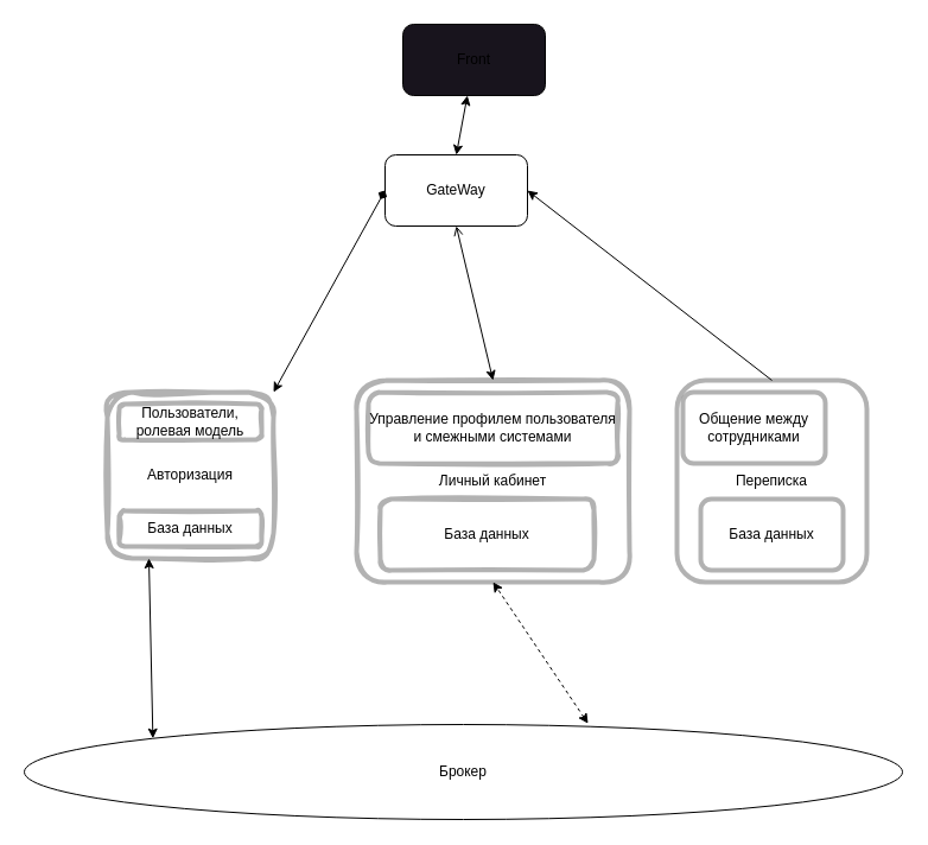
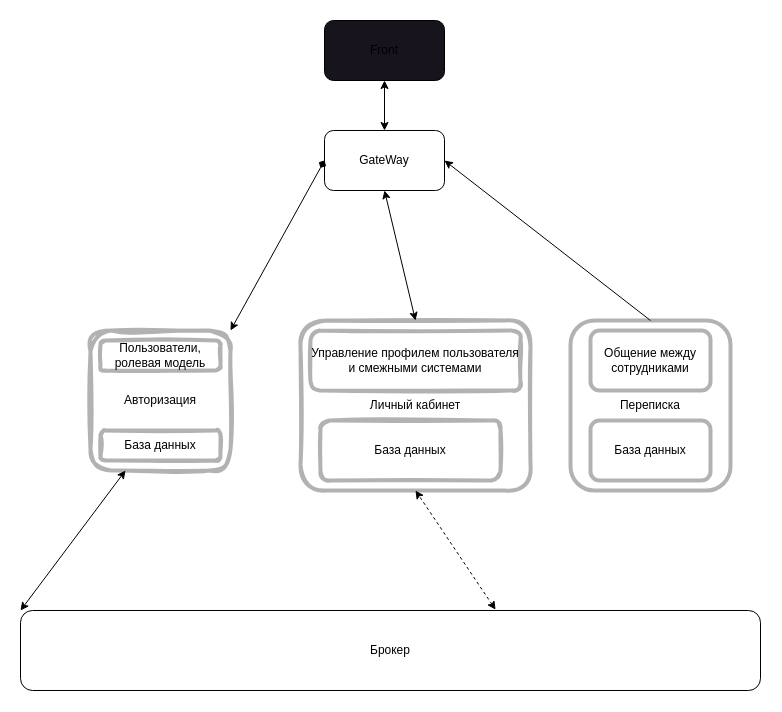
  <mxCell id="0" />
  <mxCell id="1" parent="0" />
  <mxCell id="2" value="GateWay" style="rounded=1;whiteSpace=wrap;html=1;" parent="1" vertex="1"><mxGeometry x="324" y="130" width="120" height="60" as="geometry" /></mxCell>
- <mxCell id="3" value="Front" style="rounded=1;whiteSpace=wrap;html=1;fillColor=#18141D;" parent="1" vertex="1"><mxGeometry x="339" y="20" width="120" height="60" as="geometry" /></mxCell>
+ <mxCell id="3" value="Front" style="rounded=1;whiteSpace=wrap;html=1;fillColor=#18141D;" parent="1" vertex="1"><mxGeometry x="324" y="20" width="120" height="60" as="geometry" /></mxCell>
  <mxCell id="4" value="" style="endArrow=classic;startArrow=classic;html=1;exitX=0.5;exitY=0;exitDx=0;exitDy=0;" parent="1" source="2" target="3" edge="1"><mxGeometry width="50" height="50" relative="1" as="geometry"><mxPoint x="460" y="200" as="sourcePoint" /><mxPoint x="510" y="150" as="targetPoint" /></mxGeometry></mxCell>
- <mxCell id="5" value="Брокер" style="ellipse;whiteSpace=wrap;html=1;fillColor=none;" parent="1" vertex="1"><mxGeometry x="20" y="610" width="740" height="80" as="geometry" /></mxCell>
+ <mxCell id="5" value="Брокер" style="whiteSpace=wrap;html=1;fillColor=none;rounded=1;" parent="1" vertex="1"><mxGeometry x="20" y="610" width="740" height="80" as="geometry" /></mxCell>
  <mxCell id="6" value="Авторизация" style="rounded=1;whiteSpace=wrap;html=1;fillColor=none;sketch=1;curveFitting=1;jiggle=2;opacity=30;strokeWidth=4;strokeColor=#000000;" parent="1" vertex="1"><mxGeometry x="90" y="330" width="140" height="140" as="geometry" /></mxCell>
  <mxCell id="7" value="Пользователи, ролевая модель" style="rounded=1;whiteSpace=wrap;html=1;sketch=1;strokeColor=#000000;strokeWidth=4;fillColor=none;opacity=30;" parent="1" vertex="1"><mxGeometry x="100" y="340" width="120" height="30" as="geometry" /></mxCell>
  <mxCell id="8" value="База данных" style="rounded=1;whiteSpace=wrap;html=1;sketch=1;strokeColor=#000000;strokeWidth=4;fillColor=none;opacity=30;" parent="1" vertex="1"><mxGeometry x="100" y="430" width="120" height="30" as="geometry" /></mxCell>
  <mxCell id="9" value="" style="endArrow=classic;startArrow=classic;html=1;entryX=0.25;entryY=1;entryDx=0;entryDy=0;exitX=0;exitY=0;exitDx=0;exitDy=0;" parent="1" source="5" target="6" edge="1"><mxGeometry width="50" height="50" relative="1" as="geometry"><mxPoint x="120" y="570" as="sourcePoint" /><mxPoint x="170" y="520" as="targetPoint" /></mxGeometry></mxCell>
  <mxCell id="10" value="" style="endArrow=diamond;startArrow=classic;html=1;entryX=0;entryY=0.5;entryDx=0;entryDy=0;exitX=1;exitY=0;exitDx=0;exitDy=0;" parent="1" target="2" edge="1" source="6"><mxGeometry width="50" height="50" relative="1" as="geometry"><mxPoint x="160" y="310" as="sourcePoint" /><mxPoint x="400" y="320" as="targetPoint" /></mxGeometry></mxCell>
  <mxCell id="11" value="Личный кабинет" style="rounded=1;whiteSpace=wrap;html=1;sketch=1;strokeColor=#000000;strokeWidth=4;fillColor=none;opacity=30;" parent="1" vertex="1"><mxGeometry x="300" y="320" width="230" height="170" as="geometry" /></mxCell>
  <mxCell id="12" value="Управление профилем пользователя и смежными системами" style="rounded=1;whiteSpace=wrap;html=1;sketch=1;strokeColor=#000000;strokeWidth=4;fillColor=none;opacity=30;" parent="1" vertex="1"><mxGeometry x="310" y="330" width="210" height="60" as="geometry" /></mxCell>
  <mxCell id="13" value="База данных" style="rounded=1;whiteSpace=wrap;html=1;sketch=1;strokeColor=#000000;strokeWidth=4;fillColor=none;opacity=30;" parent="1" vertex="1"><mxGeometry x="320" y="420" width="180" height="60" as="geometry" /></mxCell>
- <mxCell id="14" value="" style="endArrow=open;startArrow=classic;html=1;exitX=0.5;exitY=0;exitDx=0;exitDy=0;entryX=0.5;entryY=1;entryDx=0;entryDy=0;" parent="1" source="11" target="2" edge="1"><mxGeometry width="50" height="50" relative="1" as="geometry"><mxPoint x="490" y="270" as="sourcePoint" /><mxPoint x="540" y="220" as="targetPoint" /></mxGeometry></mxCell>
+ <mxCell id="14" value="" style="endArrow=classic;startArrow=classic;html=1;exitX=0.5;exitY=0;exitDx=0;exitDy=0;entryX=0.5;entryY=1;entryDx=0;entryDy=0;" parent="1" source="11" target="2" edge="1"><mxGeometry width="50" height="50" relative="1" as="geometry"><mxPoint x="490" y="270" as="sourcePoint" /><mxPoint x="540" y="220" as="targetPoint" /></mxGeometry></mxCell>
  <mxCell id="15" value="" style="endArrow=classic;startArrow=classic;html=1;entryX=0.5;entryY=1;entryDx=0;entryDy=0;exitX=0.642;exitY=-0.01;exitDx=0;exitDy=0;exitPerimeter=0;dashed=1;" parent="1" source="5" target="11" edge="1"><mxGeometry width="50" height="50" relative="1" as="geometry"><mxPoint x="340" y="610" as="sourcePoint" /><mxPoint x="540" y="550" as="targetPoint" /></mxGeometry></mxCell>
  <mxCell id="16" value="Переписка" style="rounded=1;whiteSpace=wrap;html=1;opacity=30;strokeWidth=4;" vertex="1" parent="1"><mxGeometry x="570" y="320" width="160" height="170" as="geometry" /></mxCell>
- <mxCell id="17" value="Общение между сотрудниками" style="rounded=1;whiteSpace=wrap;html=1;fillColor=none;opacity=30;strokeWidth=4;" vertex="1" parent="1"><mxGeometry x="575" y="330" width="120" height="60" as="geometry" /></mxCell>
+ <mxCell id="17" value="Общение между сотрудниками" style="rounded=1;whiteSpace=wrap;html=1;fillColor=none;opacity=30;strokeWidth=4;" vertex="1" parent="1"><mxGeometry x="590" y="330" width="120" height="60" as="geometry" /></mxCell>
  <mxCell id="18" value="База данных" style="rounded=1;whiteSpace=wrap;html=1;strokeWidth=4;strokeColor=default;opacity=30;" vertex="1" parent="1"><mxGeometry x="590" y="420" width="120" height="60" as="geometry" /></mxCell>
  <mxCell id="19" value="" style="endArrow=classic;html=1;rounded=0;exitX=0.5;exitY=0;exitDx=0;exitDy=0;entryX=1;entryY=0.5;entryDx=0;entryDy=0;" edge="1" parent="1" source="16" target="2"><mxGeometry width="50" height="50" relative="1" as="geometry"><mxPoint x="610" y="280" as="sourcePoint" /><mxPoint x="660" y="230" as="targetPoint" /></mxGeometry></mxCell>
